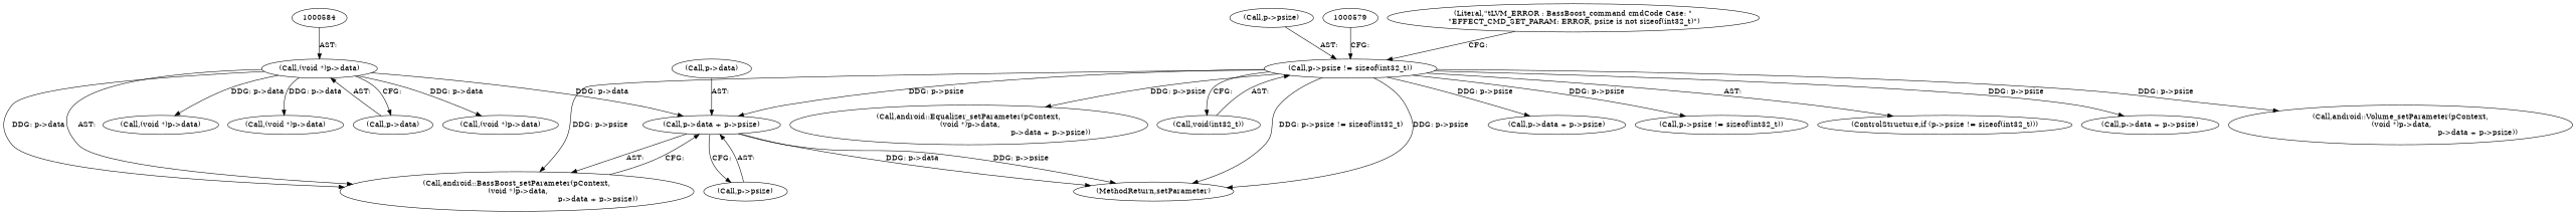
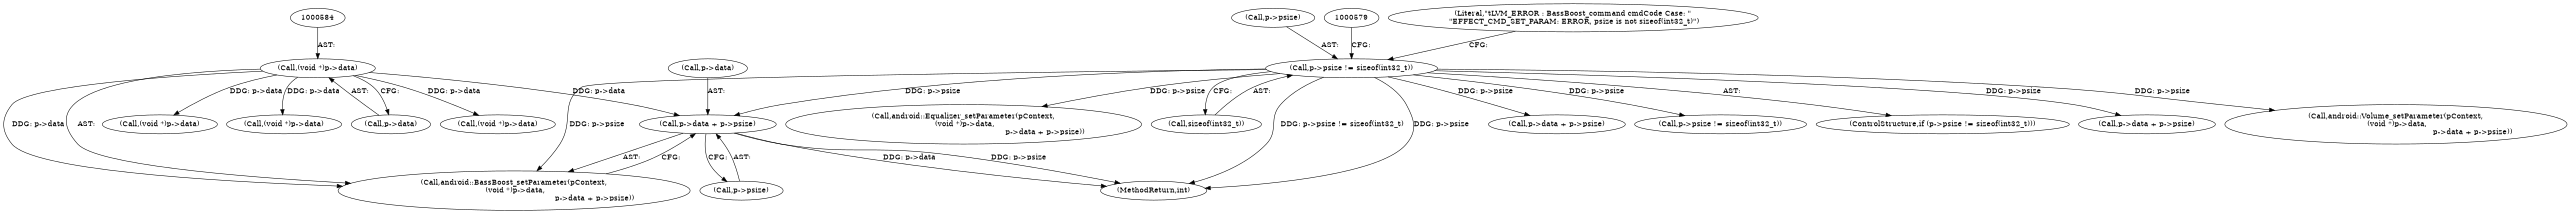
  digraph {
    n1 [label="(Call,p->data + p->psize)"]
    n2 [label="(Call,p->psize)"]
-   n3 [label="(MethodReturn,setParameter)"]
+   n3 [label="(MethodReturn,int)"]
    n4 [label="(Call,android::BassBoost_setParameter(pContext,\n (void *)p->data,\n                                                                    p->data + p->psize))"]
    n5 [label="(Call,(void *)p->data)"]
    n6 [label="(Call,(void *)p->data)"]
    n7 [label="(Call,(void *)p->data)"]
    n8 [label="(Call,p->data)"]
    n9 [label="(Call,(void *)p->data)"]
    n10 [label="(Call,p->psize != sizeof(int32_t))"]
    n11 [label="(Call,p->data + p->psize)"]
    n12 [label="(Call,p->psize != sizeof(int32_t))"]
    n13 [label="(ControlStructure,if (p->psize != sizeof(int32_t)))"]
    n14 [label="(Call,p->data + p->psize)"]
    n15 [label="(Call,android::Volume_setParameter(pContext,\n (void *)p->data,\n                                                                 p->data + p->psize))"]
    n16 [label="(Call,android::Equalizer_setParameter(pContext,\n (void *)p->data,\n                                                                     p->data + p->psize))"]
-   n17 [label="(Call,void(int32_t))"]
+   n17 [label="(Call,sizeof(int32_t))"]
    n18 [label="(Literal,\"\tLVM_ERROR : BassBoost_command cmdCode Case: \"\n \"EFFECT_CMD_SET_PARAM: ERROR, psize is not sizeof(int32_t)\")"]
    n19 [label="(Call,p->psize)"]
    n20 [label="(Call,p->data)"]
    1000584
    1000579
    n1 -> n2 [label="CFG: "]
    n1 -> n3 [label="DDG: p->data"]
    n1 -> n3 [label="DDG: p->psize"]
    n1 -> n4 [label="AST: "]
    n2 -> n1 [label="AST: "]
    n4 -> n1 [label="CFG: "]
    n5 -> n1 [label="DDG: p->data"]
    n5 -> n4 [label="AST: "]
    n5 -> n4 [label="DDG: p->data"]
    n5 -> n6 [label="DDG: p->data"]
    n5 -> n7 [label="DDG: p->data"]
    n5 -> n8 [label="CFG: "]
    n5 -> n9 [label="DDG: p->data"]
    n8 -> n5 [label="AST: "]
    n10 -> n1 [label="DDG: p->psize"]
    n10 -> n3 [label="DDG: p->psize"]
    n10 -> n3 [label="DDG: p->psize != sizeof(int32_t)"]
    n10 -> n4 [label="DDG: p->psize"]
    n10 -> n11 [label="DDG: p->psize"]
    n10 -> n12 [label="DDG: p->psize"]
    n10 -> n13 [label="AST: "]
    n10 -> n14 [label="DDG: p->psize"]
    n10 -> n15 [label="DDG: p->psize"]
    n10 -> n16 [label="DDG: p->psize"]
    n10 -> n17 [label="CFG: "]
    n17 -> n10 [label="AST: "]
    n18 -> n10 [label="CFG: "]
    n19 -> n10 [label="AST: "]
    n20 -> n1 [label="AST: "]
    1000584 -> n5 [label="AST: "]
    1000579 -> n10 [label="CFG: "]
  }
